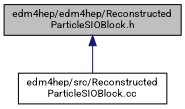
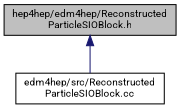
  digraph {
    fontname=Roboto
    node [color=black fontname=Roboto fontsize=10 shape=record style=filled]
-   n1 [fillcolor=grey75 fontcolor=black height=0.2 label="edm4hep/edm4hep/Reconstructed\lParticleSIOBlock.h" width=0.4]
+   n1 [fillcolor=grey75 fontcolor=black height=0.2 label="hep4hep/edm4hep/Reconstructed\lParticleSIOBlock.h" width=0.4]
    n2 [fillcolor=white height=0.2 label="edm4hep/src/Reconstructed\lParticleSIOBlock.cc" width=0.4]
    n1 -> n2 [color=midnightblue dir=back fontname=Roboto fontsize=10 labelfontname=Helvetica labelfontsize=10 style=solid]
  }
